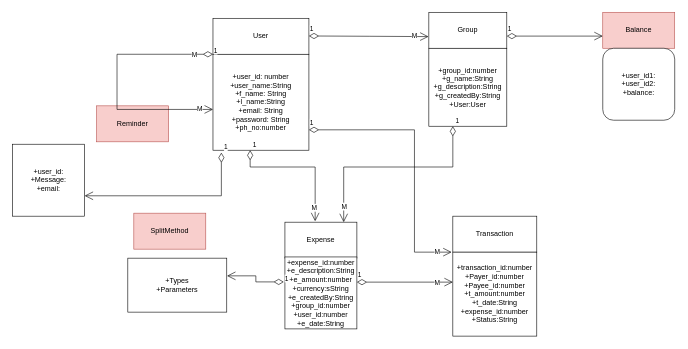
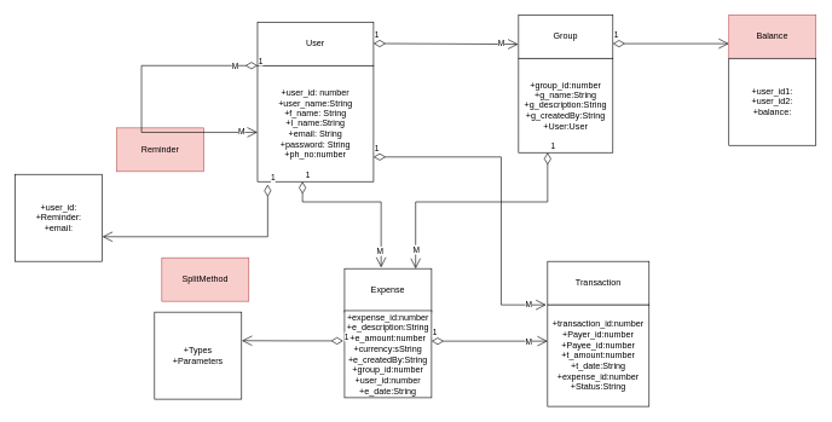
  <mxCell id="0" />
  <mxCell id="1" parent="0" />
  <mxCell id="2" value="User" style="rounded=0;whiteSpace=wrap;html=1;" parent="1" vertex="1"><mxGeometry x="354" y="30" width="160" height="60" as="geometry" /></mxCell>
  <mxCell id="3" value="+user_id: number&lt;br&gt;+user_name:String&lt;br&gt;+f_name: String&lt;br&gt;+l_name:String&lt;br&gt;+email: String&lt;br&gt;+password: String&lt;br&gt;+ph_no:number" style="whiteSpace=wrap;html=1;aspect=fixed;" parent="1" vertex="1"><mxGeometry x="354" y="90" width="160" height="160" as="geometry" /></mxCell>
  <mxCell id="4" value="Group" style="rounded=0;whiteSpace=wrap;html=1;" parent="1" vertex="1"><mxGeometry x="714" y="20" width="130" height="60" as="geometry" /></mxCell>
  <mxCell id="5" value="+group_id:number&lt;br&gt;+g_name:String&lt;br&gt;+g_description:String&lt;br&gt;+g_createdBy:String&lt;br&gt;+User:User" style="whiteSpace=wrap;html=1;aspect=fixed;" parent="1" vertex="1"><mxGeometry x="714" y="80" width="130" height="130" as="geometry" /></mxCell>
  <mxCell id="6" value="Expense" style="rounded=0;whiteSpace=wrap;html=1;" parent="1" vertex="1"><mxGeometry x="474" y="370" width="120" height="60" as="geometry" /></mxCell>
  <mxCell id="7" value="+expense_id:number&lt;br&gt;+e_description:String&lt;br&gt;+e_amount:number&lt;br&gt;+currency:sString&lt;br&gt;+e_createdBy:String&lt;br&gt;+group_id:number&lt;br&gt;+user_id:number&lt;br&gt;+e_date:String" style="whiteSpace=wrap;html=1;aspect=fixed;" parent="1" vertex="1"><mxGeometry x="474" y="428" width="120" height="120" as="geometry" /></mxCell>
  <mxCell id="8" value="Transaction" style="rounded=0;whiteSpace=wrap;html=1;" parent="1" vertex="1"><mxGeometry x="754" y="360" width="140" height="60" as="geometry" /></mxCell>
  <mxCell id="9" value="+transaction_id:number&lt;br&gt;+Payer_id:number&lt;br&gt;+Payee_id:number&lt;br&gt;+t_amount:number&lt;br&gt;+t_date:String&lt;br&gt;+expense_id:number&lt;br&gt;+Status:String" style="whiteSpace=wrap;html=1;aspect=fixed;" parent="1" vertex="1"><mxGeometry x="754" y="420" width="140" height="140" as="geometry" /></mxCell>
  <mxCell id="10" value="SplitMethod" style="rounded=0;whiteSpace=wrap;html=1;fillColor=#f8cecc;strokeColor=#b85450;" parent="1" vertex="1"><mxGeometry x="222" y="355" width="120" height="60" as="geometry" /></mxCell>
  <mxCell id="11" value="Balance" style="rounded=0;whiteSpace=wrap;html=1;fillColor=#f8cecc;strokeColor=#b85450;" parent="1" vertex="1"><mxGeometry x="1004" y="20" width="120" height="60" as="geometry" /></mxCell>
  <mxCell id="12" value="Reminder" style="rounded=0;whiteSpace=wrap;html=1;fillColor=#f8cecc;strokeColor=#b85450;" parent="1" vertex="1"><mxGeometry x="160" y="176" width="120" height="60" as="geometry" /></mxCell>
- <mxCell id="13" value="+user_id:&lt;br&gt;+Message:&lt;br&gt;+email:" style="whiteSpace=wrap;html=1;aspect=fixed;" parent="1" vertex="1"><mxGeometry x="20" y="240" width="120" height="120" as="geometry" /></mxCell>
- <mxCell id="14" value="+user_id1:&lt;br&gt;+user_id2:&lt;br&gt;+balance:" style="whiteSpace=wrap;html=1;aspect=fixed;rounded=1;" parent="1" vertex="1"><mxGeometry x="1004" y="80" width="120" height="120" as="geometry" /></mxCell>
- <mxCell id="15" value="+Types&lt;br&gt;+Parameters" style="whiteSpace=wrap;html=1;aspect=fixed;" parent="1" vertex="1"><mxGeometry x="212" y="430" width="165" height="90" as="geometry" /></mxCell>
+ <mxCell id="13" value="+user_id:&lt;br&gt;+Reminder:&lt;br&gt;+email:" style="whiteSpace=wrap;html=1;aspect=fixed;" parent="1" vertex="1"><mxGeometry x="20" y="240" width="120" height="120" as="geometry" /></mxCell>
+ <mxCell id="14" value="+user_id1:&lt;br&gt;+user_id2:&lt;br&gt;+balance:" style="whiteSpace=wrap;html=1;aspect=fixed;" parent="1" vertex="1"><mxGeometry x="1004" y="80" width="120" height="120" as="geometry" /></mxCell>
+ <mxCell id="15" value="+Types&lt;br&gt;+Parameters" style="whiteSpace=wrap;html=1;aspect=fixed;" parent="1" vertex="1"><mxGeometry x="212" y="430" width="120" height="120" as="geometry" /></mxCell>
  <mxCell id="16" value="1" style="endArrow=open;html=1;endSize=12;startArrow=diamondThin;startSize=14;startFill=0;edgeStyle=orthogonalEdgeStyle;align=left;verticalAlign=bottom;rounded=0;entryX=-0.004;entryY=0.676;entryDx=0;entryDy=0;entryPerimeter=0;" edge="1" parent="1" target="4"><mxGeometry x="-1" y="3" relative="1" as="geometry"><mxPoint x="514" y="59.5" as="sourcePoint" /><mxPoint x="674" y="59.5" as="targetPoint" /></mxGeometry></mxCell>
  <mxCell id="17" value="M" style="edgeLabel;html=1;align=center;verticalAlign=middle;resizable=0;points=[];" vertex="1" connectable="0" parent="16"><mxGeometry x="0.757" y="1" relative="1" as="geometry"><mxPoint as="offset" /></mxGeometry></mxCell>
  <mxCell id="18" value="1" style="endArrow=open;html=1;endSize=12;startArrow=diamondThin;startSize=14;startFill=0;edgeStyle=orthogonalEdgeStyle;align=left;verticalAlign=bottom;rounded=0;entryX=0.42;entryY=-0.025;entryDx=0;entryDy=0;entryPerimeter=0;" edge="1" parent="1" target="6"><mxGeometry x="-1" y="3" relative="1" as="geometry"><mxPoint x="416" y="250" as="sourcePoint" /><mxPoint x="524" y="362" as="targetPoint" /><Array as="points"><mxPoint x="416" y="278" /><mxPoint x="524" y="278" /></Array></mxGeometry></mxCell>
  <mxCell id="19" value="M" style="edgeLabel;html=1;align=center;verticalAlign=middle;resizable=0;points=[];" vertex="1" connectable="0" parent="18"><mxGeometry x="0.798" y="-2" relative="1" as="geometry"><mxPoint as="offset" /></mxGeometry></mxCell>
  <mxCell id="20" value="1" style="endArrow=open;html=1;endSize=12;startArrow=diamondThin;startSize=14;startFill=0;edgeStyle=orthogonalEdgeStyle;align=left;verticalAlign=bottom;rounded=0;" edge="1" parent="1" target="6"><mxGeometry x="-1" y="3" relative="1" as="geometry"><mxPoint x="754" y="210" as="sourcePoint" /><mxPoint x="914" y="210" as="targetPoint" /><Array as="points"><mxPoint x="754" y="278" /><mxPoint x="572" y="278" /></Array></mxGeometry></mxCell>
  <mxCell id="21" value="M" style="edgeLabel;html=1;align=center;verticalAlign=middle;resizable=0;points=[];" vertex="1" connectable="0" parent="20"><mxGeometry x="0.845" relative="1" as="geometry"><mxPoint as="offset" /></mxGeometry></mxCell>
  <mxCell id="22" value="1" style="endArrow=open;html=1;endSize=12;startArrow=diamondThin;startSize=14;startFill=0;edgeStyle=orthogonalEdgeStyle;align=left;verticalAlign=bottom;rounded=0;" edge="1" parent="1"><mxGeometry x="-1" y="3" relative="1" as="geometry"><mxPoint x="594" y="470" as="sourcePoint" /><mxPoint x="754" y="470" as="targetPoint" /></mxGeometry></mxCell>
  <mxCell id="23" value="M" style="edgeLabel;html=1;align=center;verticalAlign=middle;resizable=0;points=[];" vertex="1" connectable="0" parent="22"><mxGeometry x="0.667" relative="1" as="geometry"><mxPoint as="offset" /></mxGeometry></mxCell>
  <mxCell id="24" value="1" style="endArrow=open;html=1;endSize=12;startArrow=diamondThin;startSize=14;startFill=0;edgeStyle=orthogonalEdgeStyle;align=left;verticalAlign=bottom;rounded=0;" edge="1" parent="1" source="3"><mxGeometry x="-1" y="3" relative="1" as="geometry"><mxPoint x="524" y="216" as="sourcePoint" /><mxPoint x="752" y="420" as="targetPoint" /><Array as="points"><mxPoint x="690" y="216" /><mxPoint x="690" y="420" /></Array></mxGeometry></mxCell>
  <mxCell id="25" value="M" style="edgeLabel;html=1;align=center;verticalAlign=middle;resizable=0;points=[];" vertex="1" connectable="0" parent="24"><mxGeometry x="0.887" y="1" relative="1" as="geometry"><mxPoint as="offset" /></mxGeometry></mxCell>
  <mxCell id="26" value="1" style="endArrow=open;html=1;endSize=12;startArrow=diamondThin;startSize=14;startFill=0;edgeStyle=orthogonalEdgeStyle;align=left;verticalAlign=bottom;rounded=0;exitX=0;exitY=0;exitDx=0;exitDy=0;" edge="1" parent="1" source="3"><mxGeometry x="-1" y="3" relative="1" as="geometry"><mxPoint x="194" y="182" as="sourcePoint" /><mxPoint x="354" y="182" as="targetPoint" /><Array as="points"><mxPoint x="194" y="90" /><mxPoint x="194" y="182" /></Array></mxGeometry></mxCell>
  <mxCell id="27" value="M" style="edgeLabel;html=1;align=center;verticalAlign=middle;resizable=0;points=[];" vertex="1" connectable="0" parent="26"><mxGeometry x="-0.843" relative="1" as="geometry"><mxPoint as="offset" /></mxGeometry></mxCell>
  <mxCell id="28" value="M" style="edgeLabel;html=1;align=center;verticalAlign=middle;resizable=0;points=[];" vertex="1" connectable="0" parent="26"><mxGeometry x="0.89" y="2" relative="1" as="geometry"><mxPoint as="offset" /></mxGeometry></mxCell>
  <mxCell id="29" value="1" style="endArrow=open;html=1;endSize=12;startArrow=diamondThin;startSize=14;startFill=0;edgeStyle=orthogonalEdgeStyle;align=left;verticalAlign=bottom;rounded=0;entryX=1.003;entryY=0.328;entryDx=0;entryDy=0;exitX=-0.016;exitY=0.347;exitDx=0;exitDy=0;exitPerimeter=0;entryPerimeter=0;" edge="1" parent="1" source="7" target="15"><mxGeometry x="-1" y="3" relative="1" as="geometry"><mxPoint x="454" y="458" as="sourcePoint" /><mxPoint x="614" y="458" as="targetPoint" /></mxGeometry></mxCell>
  <mxCell id="30" value="1" style="endArrow=open;html=1;endSize=12;startArrow=diamondThin;startSize=14;startFill=0;edgeStyle=orthogonalEdgeStyle;align=left;verticalAlign=bottom;rounded=0;" edge="1" parent="1"><mxGeometry x="-1" y="3" relative="1" as="geometry"><mxPoint x="844" y="59.7" as="sourcePoint" /><mxPoint x="1004" y="59.7" as="targetPoint" /></mxGeometry></mxCell>
  <mxCell id="31" value="1" style="endArrow=open;html=1;endSize=12;startArrow=diamondThin;startSize=14;startFill=0;edgeStyle=orthogonalEdgeStyle;align=left;verticalAlign=bottom;rounded=0;" edge="1" parent="1"><mxGeometry x="-1" y="3" relative="1" as="geometry"><mxPoint x="368" y="254" as="sourcePoint" /><mxPoint x="140" y="326" as="targetPoint" /><Array as="points"><mxPoint x="368" y="326" /><mxPoint x="140" y="326" /></Array></mxGeometry></mxCell>
